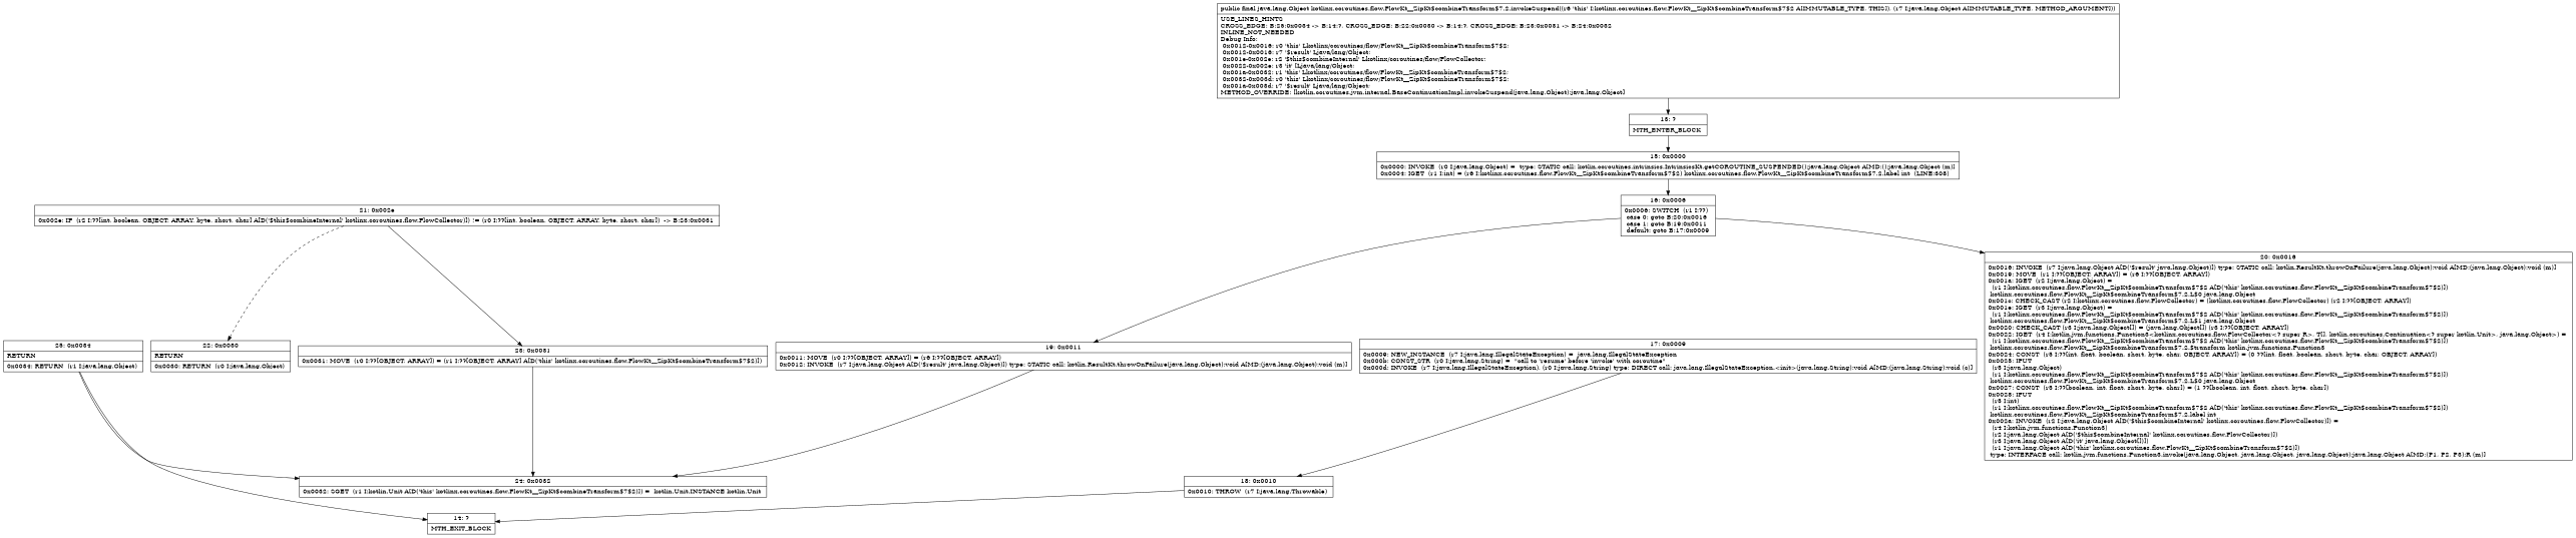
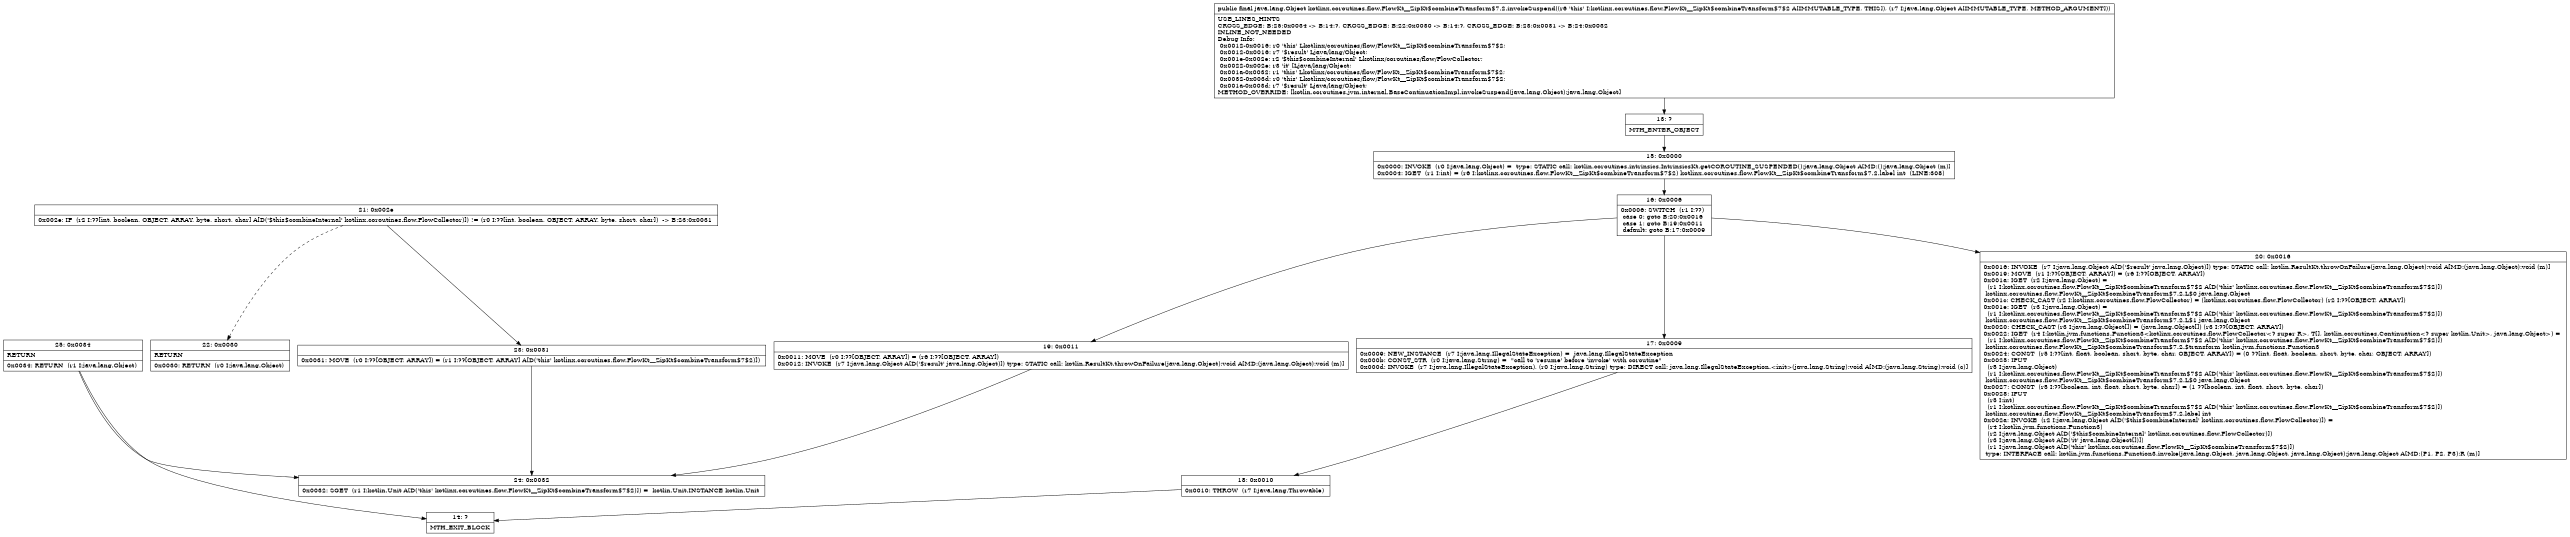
  digraph {
    node [shape=record]
-   n1 [label="{13\:\ ?|MTH_ENTER_BLOCK\l}"]
+   n1 [label="{13\:\ ?|MTH_ENTER_OBJECT\l}"]
    n2 [label="{15\:\ 0x0000|0x0000: INVOKE  (r0 I:java.lang.Object) =  type: STATIC call: kotlin.coroutines.intrinsics.IntrinsicsKt.getCOROUTINE_SUSPENDED():java.lang.Object A[MD:():java.lang.Object (m)]\l0x0004: IGET  (r1 I:int) = (r6 I:kotlinx.coroutines.flow.FlowKt__ZipKt$combineTransform$7$2) kotlinx.coroutines.flow.FlowKt__ZipKt$combineTransform$7.2.label int  (LINE:308)\l}"]
    n3 [label="{16\:\ 0x0006|0x0006: SWITCH  (r1 I:??)\l case 0: goto B:20:0x0016\l case 1: goto B:19:0x0011\l default: goto B:17:0x0009 \l}"]
    n4 [label="{17\:\ 0x0009|0x0009: NEW_INSTANCE  (r7 I:java.lang.IllegalStateException) =  java.lang.IllegalStateException \l0x000b: CONST_STR  (r0 I:java.lang.String) =  \"call to 'resume' before 'invoke' with coroutine\" \l0x000d: INVOKE  (r7 I:java.lang.IllegalStateException), (r0 I:java.lang.String) type: DIRECT call: java.lang.IllegalStateException.\<init\>(java.lang.String):void A[MD:(java.lang.String):void (c)]\l}"]
    n5 [label="{19\:\ 0x0011|0x0011: MOVE  (r0 I:??[OBJECT, ARRAY]) = (r6 I:??[OBJECT, ARRAY]) \l0x0012: INVOKE  (r7 I:java.lang.Object A[D('$result' java.lang.Object)]) type: STATIC call: kotlin.ResultKt.throwOnFailure(java.lang.Object):void A[MD:(java.lang.Object):void (m)]\l}"]
    n6 [label="{20\:\ 0x0016|0x0016: INVOKE  (r7 I:java.lang.Object A[D('$result' java.lang.Object)]) type: STATIC call: kotlin.ResultKt.throwOnFailure(java.lang.Object):void A[MD:(java.lang.Object):void (m)]\l0x0019: MOVE  (r1 I:??[OBJECT, ARRAY]) = (r6 I:??[OBJECT, ARRAY]) \l0x001a: IGET  (r2 I:java.lang.Object) = \l  (r1 I:kotlinx.coroutines.flow.FlowKt__ZipKt$combineTransform$7$2 A[D('this' kotlinx.coroutines.flow.FlowKt__ZipKt$combineTransform$7$2)])\l kotlinx.coroutines.flow.FlowKt__ZipKt$combineTransform$7.2.L$0 java.lang.Object \l0x001c: CHECK_CAST (r2 I:kotlinx.coroutines.flow.FlowCollector) = (kotlinx.coroutines.flow.FlowCollector) (r2 I:??[OBJECT, ARRAY]) \l0x001e: IGET  (r3 I:java.lang.Object) = \l  (r1 I:kotlinx.coroutines.flow.FlowKt__ZipKt$combineTransform$7$2 A[D('this' kotlinx.coroutines.flow.FlowKt__ZipKt$combineTransform$7$2)])\l kotlinx.coroutines.flow.FlowKt__ZipKt$combineTransform$7.2.L$1 java.lang.Object \l0x0020: CHECK_CAST (r3 I:java.lang.Object[]) = (java.lang.Object[]) (r3 I:??[OBJECT, ARRAY]) \l0x0022: IGET  (r4 I:kotlin.jvm.functions.Function3\<kotlinx.coroutines.flow.FlowCollector\<? super R\>, T[], kotlin.coroutines.Continuation\<? super kotlin.Unit\>, java.lang.Object\>) = \l  (r1 I:kotlinx.coroutines.flow.FlowKt__ZipKt$combineTransform$7$2 A[D('this' kotlinx.coroutines.flow.FlowKt__ZipKt$combineTransform$7$2)])\l kotlinx.coroutines.flow.FlowKt__ZipKt$combineTransform$7.2.$transform kotlin.jvm.functions.Function3 \l0x0024: CONST  (r5 I:??[int, float, boolean, short, byte, char, OBJECT, ARRAY]) = (0 ??[int, float, boolean, short, byte, char, OBJECT, ARRAY]) \l0x0025: IPUT  \l  (r5 I:java.lang.Object)\l  (r1 I:kotlinx.coroutines.flow.FlowKt__ZipKt$combineTransform$7$2 A[D('this' kotlinx.coroutines.flow.FlowKt__ZipKt$combineTransform$7$2)])\l kotlinx.coroutines.flow.FlowKt__ZipKt$combineTransform$7.2.L$0 java.lang.Object \l0x0027: CONST  (r5 I:??[boolean, int, float, short, byte, char]) = (1 ??[boolean, int, float, short, byte, char]) \l0x0028: IPUT  \l  (r5 I:int)\l  (r1 I:kotlinx.coroutines.flow.FlowKt__ZipKt$combineTransform$7$2 A[D('this' kotlinx.coroutines.flow.FlowKt__ZipKt$combineTransform$7$2)])\l kotlinx.coroutines.flow.FlowKt__ZipKt$combineTransform$7.2.label int \l0x002a: INVOKE  (r2 I:java.lang.Object A[D('$this$combineInternal' kotlinx.coroutines.flow.FlowCollector)]) = \l  (r4 I:kotlin.jvm.functions.Function3)\l  (r2 I:java.lang.Object A[D('$this$combineInternal' kotlinx.coroutines.flow.FlowCollector)])\l  (r3 I:java.lang.Object A[D('it' java.lang.Object[])])\l  (r1 I:java.lang.Object A[D('this' kotlinx.coroutines.flow.FlowKt__ZipKt$combineTransform$7$2)])\l type: INTERFACE call: kotlin.jvm.functions.Function3.invoke(java.lang.Object, java.lang.Object, java.lang.Object):java.lang.Object A[MD:(P1, P2, P3):R (m)]\l}"]
    n7 [label="{18\:\ 0x0010|0x0010: THROW  (r7 I:java.lang.Throwable) \l}"]
    n8 [label="{24\:\ 0x0032|0x0032: SGET  (r1 I:kotlin.Unit A[D('this' kotlinx.coroutines.flow.FlowKt__ZipKt$combineTransform$7$2)]) =  kotlin.Unit.INSTANCE kotlin.Unit \l}"]
    n9 [label="{14\:\ ?|MTH_EXIT_BLOCK\l}"]
    n10 [label="{25\:\ 0x0034|RETURN\l|0x0034: RETURN  (r1 I:java.lang.Object) \l}"]
    n11 [label="{21\:\ 0x002e|0x002e: IF  (r2 I:??[int, boolean, OBJECT, ARRAY, byte, short, char] A[D('$this$combineInternal' kotlinx.coroutines.flow.FlowCollector)]) != (r0 I:??[int, boolean, OBJECT, ARRAY, byte, short, char])  \-\> B:23:0x0031 \l}"]
    n12 [label="{22\:\ 0x0030|RETURN\l|0x0030: RETURN  (r0 I:java.lang.Object) \l}"]
    n13 [label="{23\:\ 0x0031|0x0031: MOVE  (r0 I:??[OBJECT, ARRAY]) = (r1 I:??[OBJECT, ARRAY] A[D('this' kotlinx.coroutines.flow.FlowKt__ZipKt$combineTransform$7$2)]) \l}"]
    n14 [label="{public final java.lang.Object kotlinx.coroutines.flow.FlowKt__ZipKt$combineTransform$7.2.invokeSuspend((r6 'this' I:kotlinx.coroutines.flow.FlowKt__ZipKt$combineTransform$7$2 A[IMMUTABLE_TYPE, THIS]), (r7 I:java.lang.Object A[IMMUTABLE_TYPE, METHOD_ARGUMENT]))  | USE_LINES_HINTS\lCROSS_EDGE: B:25:0x0034 \-\> B:14:?, CROSS_EDGE: B:22:0x0030 \-\> B:14:?, CROSS_EDGE: B:23:0x0031 \-\> B:24:0x0032\lINLINE_NOT_NEEDED\lDebug Info:\l  0x0012\-0x0016: r0 'this' Lkotlinx\/coroutines\/flow\/FlowKt__ZipKt$combineTransform$7$2;\l  0x0012\-0x0016: r7 '$result' Ljava\/lang\/Object;\l  0x001e\-0x002e: r2 '$this$combineInternal' Lkotlinx\/coroutines\/flow\/FlowCollector;\l  0x0022\-0x002e: r3 'it' [Ljava\/lang\/Object;\l  0x001a\-0x0032: r1 'this' Lkotlinx\/coroutines\/flow\/FlowKt__ZipKt$combineTransform$7$2;\l  0x0032\-0x003d: r0 'this' Lkotlinx\/coroutines\/flow\/FlowKt__ZipKt$combineTransform$7$2;\l  0x001a\-0x003d: r7 '$result' Ljava\/lang\/Object;\lMETHOD_OVERRIDE: [kotlin.coroutines.jvm.internal.BaseContinuationImpl.invokeSuspend(java.lang.Object):java.lang.Object]\l}"]
    n1 -> n2
    n2 -> n3
+   n3 -> n4
    n3 -> n5
    n3 -> n6
    n4 -> n7
    n5 -> n8
    n7 -> n9
    n10 -> n8
    n10 -> n9
    n11 -> n12 [style=dashed]
    n11 -> n13
    n13 -> n8
    n14 -> n1
  }
